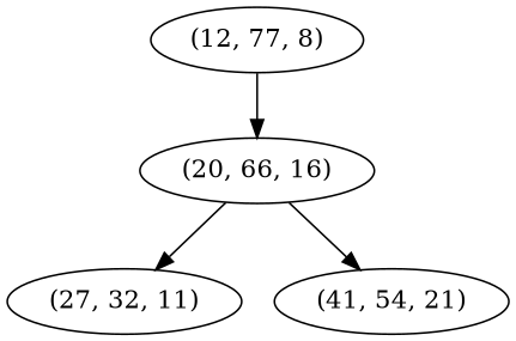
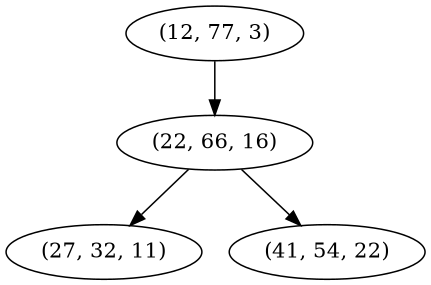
  digraph {
-   "(12, 77, 8)"
-   "(22, 66, 16)" [label="(20, 66, 16)"]
+   "(12, 77, 8)" [label="(12, 77, 3)"]
+   "(22, 66, 16)"
    n3 [label="(27, 32, 11)"]
-   "(41, 54, 21)"
+   "(41, 54, 21)" [label="(41, 54, 22)"]
    "(12, 77, 8)" -> "(22, 66, 16)"
    "(22, 66, 16)" -> n3
    "(22, 66, 16)" -> "(41, 54, 21)"
  }
